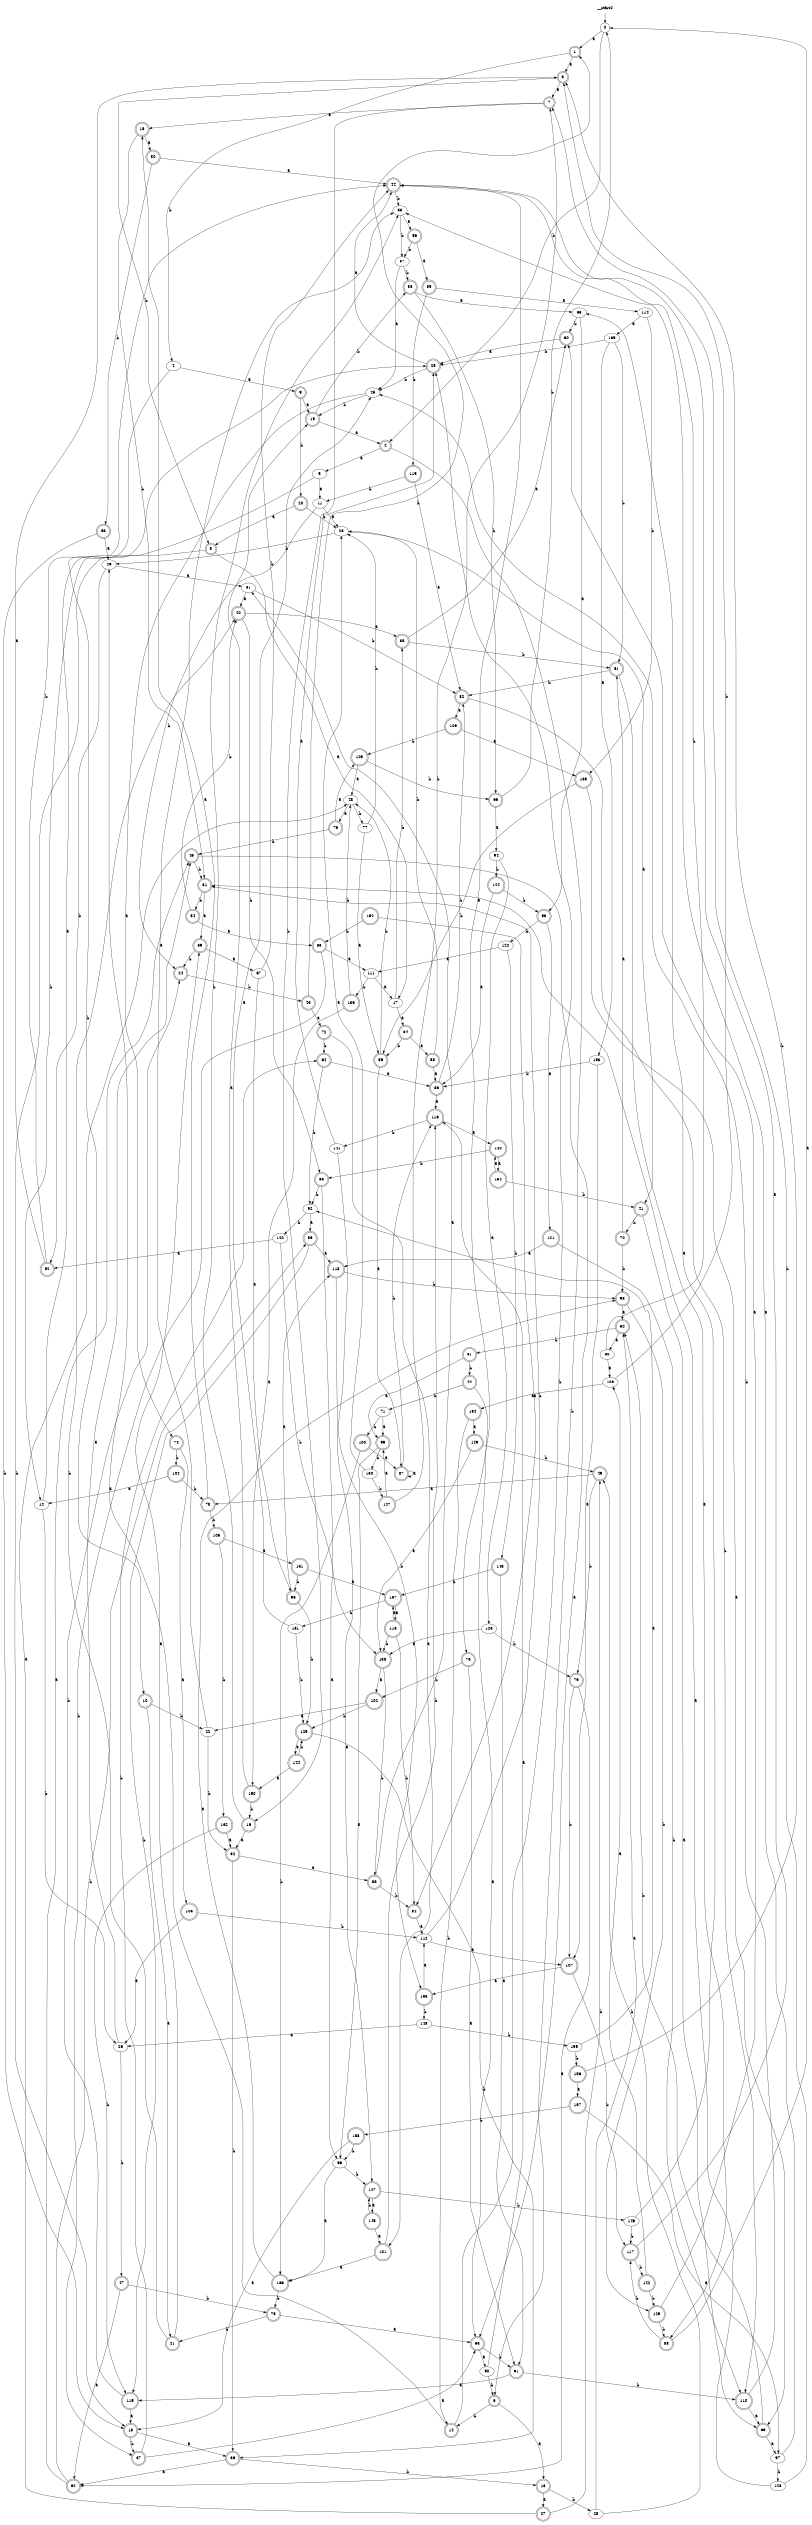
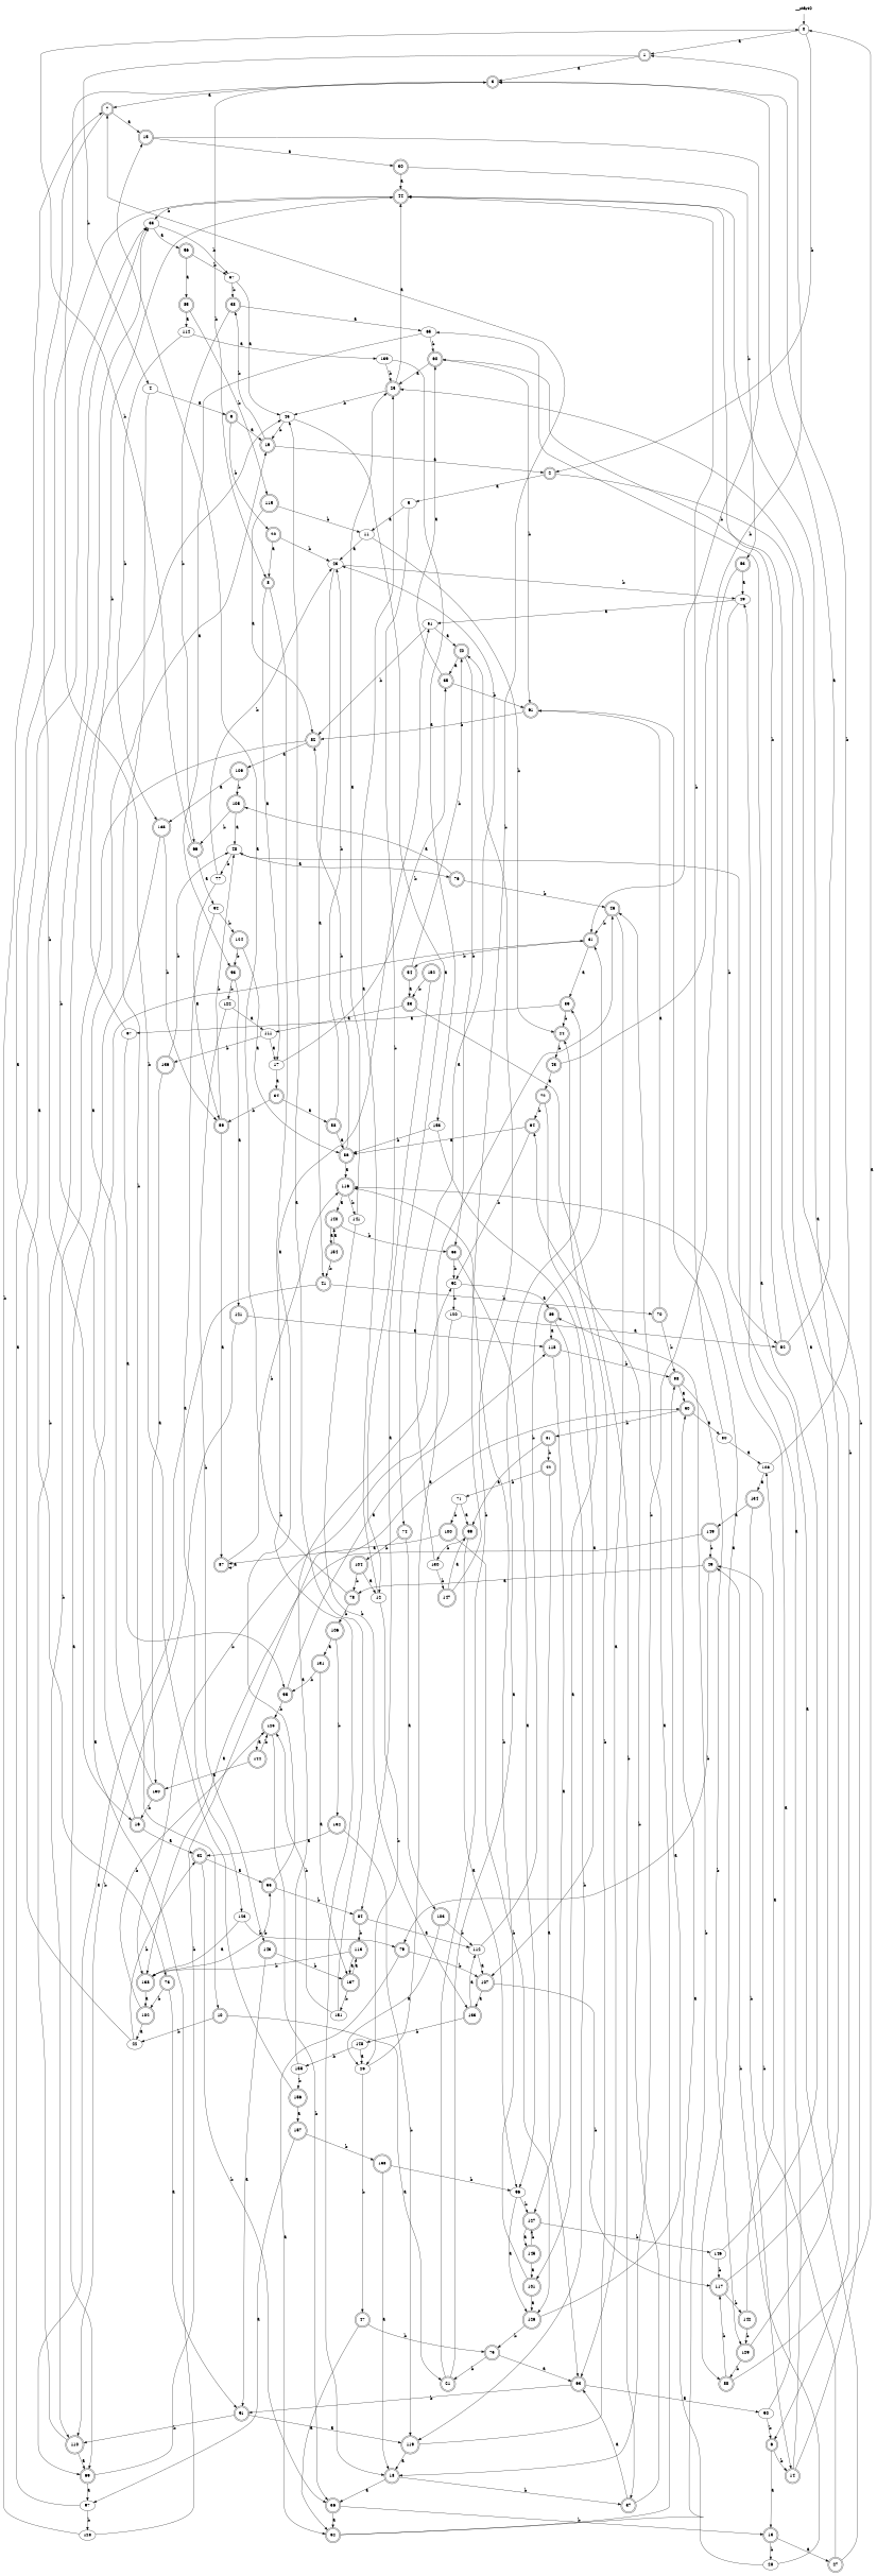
  digraph {
    node [shape=doublecircle]
    __start0 [shape=none]
    0 [shape=circle]
    1
    2
    3
    4 [shape=""]
    5 [shape=""]
    6
    7
    8
    9
    10
    11 [shape=""]
    12 [shape=""]
    13
    14
    15
    16
    17 [shape=""]
    18
    19
    20
    21
    22 [shape=""]
    23 [shape=""]
    24
    25
    26 [shape=""]
    27
    28 [shape=""]
    29 [shape=""]
    30
    31
    32
    33 [shape=""]
    34
    35
    36
    37
    38
    39
    40
    41
    43
    44
    45 [shape=""]
    46
    47
    48 [shape=""]
    49
    50
    51 [shape=""]
    52
    53
    54
    55
    56
    57 [shape=""]
    58
    59
    60
    61
    62
    63
    64
    65 [shape=""]
    66
    67 [shape=""]
    68
    69
    70
    42
    71 [shape=""]
    72
    73
    74
    75
    76
    77 [shape=""]
    78
    79
    80 [shape=""]
    81
    82
    83
    84
    85
    86
    87
    88
    89
    90 [shape=""]
    91
    92 [shape=""]
    93
    94 [shape=""]
    95
    96 [shape=""]
    97 [shape=""]
    98
    99
    100
    101
    102
    103
    104
    105
    106
    107
    108 [shape=""]
    109
    110
    111 [shape=""]
    112 [shape=""]
    113
    114 [shape=""]
    115
    116
    117
    118
    119
    120 [shape=""]
    121
    122 [shape=""]
    123 [shape=""]
    124
    125
-   126 [label=166]
+   126
    127
    128 [shape=""]
    129
    130 [shape=""]
    131
    132
    133
    134
    135
    136
    137
    138
    139 [shape=""]
    140
    141 [shape=""]
    142
    143
    144
    145
    146 [shape=""]
    147
    148 [shape=""]
    149
    150
    151 [shape=""]
    153 [shape=""]
    154
    155 [shape=""]
    152
    156
    157
    158
    __start0 -> 0
    0 -> 1 [label=a]
    0 -> 2 [label=b]
    1 -> 3 [label=a]
    1 -> 4 [label=b]
    2 -> 5 [label=a]
    2 -> 6 [label=b]
    3 -> 7 [label=a]
    3 -> 8 [label=b]
    4 -> 9 [label=a]
    4 -> 10 [label=b]
    5 -> 11 [label=a]
    5 -> 12 [label=b]
    6 -> 13 [label=a]
    6 -> 14 [label=b]
    7 -> 15 [label=a]
    7 -> 16 [label=b]
    8 -> 17 [label=a]
    8 -> 18 [label=b]
    9 -> 19 [label=a]
    9 -> 20 [label=b]
    10 -> 21 [label=a]
    10 -> 22 [label=b]
    11 -> 23 [label=a]
    11 -> 24 [label=b]
    12 -> 25 [label=a]
    12 -> 26 [label=b]
    13 -> 27 [label=a]
    13 -> 28 [label=b]
    14 -> 25 [label=b]
    14 -> 29 [label=a]
    15 -> 30 [label=a]
    15 -> 31 [label=b]
    16 -> 32 [label=a]
    16 -> 33 [label=b]
    17 -> 34 [label=a]
    17 -> 35 [label=b]
    18 -> 36 [label=a]
    18 -> 37 [label=b]
    19 -> 2 [label=a]
    19 -> 38 [label=b]
    20 -> 8 [label=a]
    20 -> 23 [label=b]
    21 -> 39 [label=a]
    21 -> 40 [label=b]
    22 -> 32 [label=b]
    22 -> 33 [label=a]
    23 -> 29 [label=b]
    23 -> 41 [label=a]
    24 -> 43 [label=b]
    25 -> 44 [label=a]
    25 -> 45 [label=b]
    26 -> 46 [label=a]
    26 -> 47 [label=b]
    27 -> 48 [label=a]
    27 -> 49 [label=b]
    28 -> 49 [label=b]
    28 -> 50 [label=a]
    29 -> 51 [label=a]
    29 -> 52 [label=b]
    30 -> 44 [label=a]
    30 -> 53 [label=b]
    31 -> 39 [label=a]
    31 -> 54 [label=b]
    32 -> 36 [label=b]
    32 -> 55 [label=a]
    33 -> 56 [label=a]
    33 -> 57 [label=b]
    34 -> 58 [label=a]
    34 -> 59 [label=b]
    35 -> 60 [label=a]
    35 -> 61 [label=b]
    36 -> 13 [label=b]
    36 -> 62 [label=a]
    37 -> 63 [label=a]
    37 -> 64 [label=b]
    38 -> 65 [label=a]
    38 -> 66 [label=b]
    39 -> 24 [label=b]
    39 -> 67 [label=a]
    40 -> 35 [label=a]
    40 -> 68 [label=b]
    41 -> 69 [label=a]
    41 -> 70 [label=b]
    43 -> 1 [label=b]
    43 -> 72 [label=a]
    44 -> 33 [label=b]
    44 -> 73 [label=a]
    45 -> 19 [label=b]
    45 -> 74 [label=a]
    46 -> 31 [label=b]
    46 -> 63 [label=a]
    47 -> 62 [label=a]
    47 -> 75 [label=b]
    48 -> 76 [label=a]
    48 -> 77 [label=b]
    49 -> 78 [label=a]
    49 -> 79 [label=b]
    50 -> 80 [label=a]
    50 -> 81 [label=b]
    51 -> 40 [label=a]
    51 -> 82 [label=b]
    52 -> 3 [label=a]
    52 -> 44 [label=b]
    53 -> 18 [label=b]
    53 -> 29 [label=a]
    54 -> 40 [label=b]
    54 -> 83 [label=a]
    55 -> 51 [label=a]
    55 -> 84 [label=b]
    56 -> 57 [label=b]
    56 -> 85 [label=a]
    57 -> 38 [label=b]
    57 -> 45 [label=a]
    58 -> 23 [label=b]
    58 -> 86 [label=a]
    59 -> 48 [label=b]
    59 -> 87 [label=a]
    60 -> 25 [label=a]
-   139 -> 61 [label=b]
+   60 -> 61 [label=b]
    61 -> 82 [label=b]
    61 -> 88 [label=a]
    62 -> 46 [label=a]
    62 -> 89 [label=b]
    63 -> 90 [label=a]
    63 -> 91 [label=b]
    64 -> 86 [label=a]
    64 -> 92 [label=b]
    65 -> 60 [label=b]
    65 -> 93 [label=a]
    66 -> 0 [label=b]
    66 -> 94 [label=a]
    67 -> 44 [label=b]
    67 -> 95 [label=a]
    68 -> 92 [label=b]
    68 -> 96 [label=a]
    69 -> 50 [label=b]
    69 -> 97 [label=a]
    70 -> 61 [label=a]
    70 -> 98 [label=b]
    42 -> 63 [label=a]
    42 -> 71 [label=b]
    71 -> 99 [label=a]
    71 -> 100 [label=b]
    72 -> 64 [label=b]
    72 -> 101 [label=a]
    73 -> 91 [label=a]
    73 -> 102 [label=b]
    74 -> 103 [label=a]
    74 -> 104 [label=b]
    75 -> 21 [label=b]
    75 -> 63 [label=a]
    76 -> 46 [label=b]
    76 -> 105 [label=a]
    77 -> 23 [label=b]
    77 -> 59 [label=a]
    78 -> 15 [label=a]
    78 -> 106 [label=b]
    79 -> 62 [label=a]
    79 -> 107 [label=b]
    80 -> 44 [label=b]
    80 -> 108 [label=a]
    81 -> 42 [label=b]
    81 -> 99 [label=a]
    82 -> 109 [label=a]
    82 -> 110 [label=b]
    83 -> 37 [label=b]
    83 -> 111 [label=a]
    84 -> 112 [label=a]
-   113 -> 84 [label=b]
+   84 -> 113 [label=b]
    85 -> 114 [label=a]
    85 -> 115 [label=b]
    86 -> 82 [label=b]
    86 -> 116 [label=a]
    87 -> 87 [label=a]
    87 -> 116 [label=b]
    88 -> 0 [label=a]
    88 -> 117 [label=b]
    89 -> 118 [label=a]
    89 -> 119 [label=b]
    90 -> 6 [label=b]
    90 -> 116 [label=a]
    91 -> 110 [label=b]
    91 -> 119 [label=a]
    92 -> 89 [label=a]
    92 -> 120 [label=b]
    93 -> 121 [label=a]
    93 -> 122 [label=b]
    94 -> 123 [label=a]
    94 -> 124 [label=b]
    95 -> 118 [label=a]
    95 -> 125 [label=b]
    96 -> 126 [label=a]
    96 -> 127 [label=b]
    97 -> 33 [label=a]
    97 -> 128 [label=b]
    98 -> 50 [label=a]
    98 -> 129 [label=b]
    99 -> 96 [label=a]
    99 -> 130 [label=b]
    100 -> 87 [label=a]
    100 -> 126 [label=b]
    101 -> 116 [label=b]
    101 -> 126 [label=a]
    102 -> 22 [label=a]
    102 -> 125 [label=b]
    103 -> 26 [label=a]
    103 -> 112 [label=b]
    104 -> 12 [label=a]
    104 -> 78 [label=b]
    105 -> 48 [label=a]
    105 -> 66 [label=b]
    106 -> 131 [label=a]
    106 -> 132 [label=b]
    107 -> 117 [label=b]
    107 -> 133 [label=a]
    108 -> 3 [label=b]
    108 -> 134 [label=a]
    109 -> 105 [label=b]
    109 -> 135 [label=a]
    110 -> 45 [label=b]
    110 -> 69 [label=a]
    111 -> 17 [label=a]
    111 -> 136 [label=b]
    112 -> 31 [label=b]
    112 -> 107 [label=a]
    113 -> 137 [label=a]
    113 -> 138 [label=b]
    114 -> 135 [label=b]
    114 -> 139 [label=a]
    115 -> 11 [label=b]
    115 -> 82 [label=a]
    116 -> 140 [label=a]
    116 -> 141 [label=b]
    117 -> 44 [label=a]
    117 -> 142 [label=b]
    118 -> 98 [label=b]
    118 -> 127 [label=a]
    119 -> 18 [label=a]
    119 -> 24 [label=b]
    120 -> 52 [label=a]
    120 -> 138 [label=b]
    121 -> 110 [label=b]
    121 -> 118 [label=a]
    122 -> 111 [label=a]
    122 -> 143 [label=b]
    123 -> 79 [label=b]
    123 -> 138 [label=a]
    124 -> 86 [label=a]
    124 -> 93 [label=b]
    125 -> 36 [label=b]
    125 -> 144 [label=a]
    126 -> 75 [label=b]
    126 -> 98 [label=a]
    127 -> 145 [label=a]
    127 -> 146 [label=b]
    128 -> 7 [label=b]
    128 -> 31 [label=a]
    129 -> 60 [label=a]
    129 -> 88 [label=b]
    130 -> 23 [label=a]
    130 -> 147 [label=b]
    131 -> 95 [label=b]
    131 -> 137 [label=a]
    132 -> 32 [label=a]
    132 -> 119 [label=b]
    133 -> 112 [label=a]
    133 -> 148 [label=b]
    134 -> 14 [label=b]
    134 -> 149 [label=a]
    135 -> 59 [label=b]
    135 -> 69 [label=a]
    136 -> 48 [label=b]
    136 -> 150 [label=a]
    137 -> 113 [label=a]
    137 -> 151 [label=b]
    138 -> 55 [label=b]
    138 -> 102 [label=a]
    139 -> 25 [label=b]
    139 -> 153 [label=a]
    140 -> 68 [label=b]
    140 -> 154 [label=a]
    141 -> 25 [label=a]
    141 -> 133 [label=b]
    142 -> 108 [label=a]
    142 -> 129 [label=b]
    143 -> 91 [label=a]
    143 -> 137 [label=b]
    144 -> 125 [label=b]
    144 -> 150 [label=a]
    145 -> 101 [label=a]
    145 -> 127 [label=b]
    146 -> 65 [label=a]
    146 -> 117 [label=b]
    147 -> 7 [label=b]
    147 -> 99 [label=a]
    148 -> 26 [label=a]
    148 -> 155 [label=b]
    149 -> 49 [label=b]
    149 -> 138 [label=a]
    150 -> 16 [label=b]
    150 -> 19 [label=a]
    151 -> 45 [label=a]
    151 -> 125 [label=b]
    153 -> 86 [label=b]
    153 -> 107 [label=a]
    154 -> 41 [label=b]
    154 -> 140 [label=a]
    155 -> 92 [label=a]
    155 -> 156 [label=b]
    152 -> 83 [label=b]
    152 -> 84 [label=a]
    156 -> 3 [label=b]
    156 -> 157 [label=a]
    157 -> 97 [label=a]
    157 -> 158 [label=b]
    158 -> 18 [label=a]
    158 -> 96 [label=b]
  }
